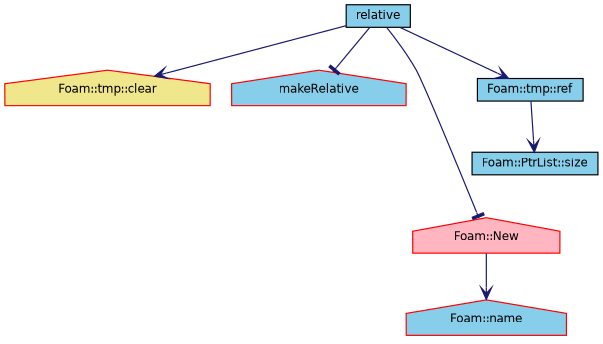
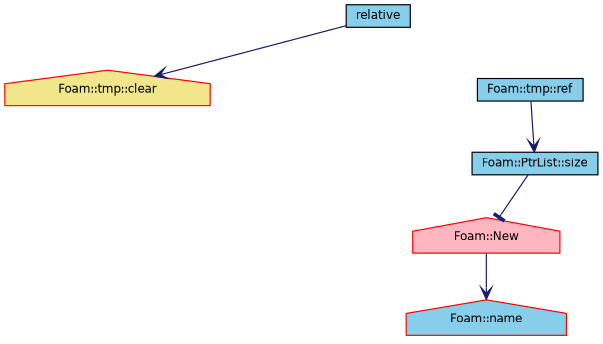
  digraph {
    rankdir=TB
    node [color=red fillcolor=skyblue fontname=Helvetica fontsize=10 shape=house style=filled]
    edge [arrowhead=vee color=midnightblue fontname=Helvetica fontsize=10 labelfontname=Helvetica labelfontsize=10 style=solid]
    n1 [color=black fontcolor=black height=0.2 label=relative shape=box width=0.4]
    n2 [fillcolor=khaki height=0.2 label="Foam::tmp::clear" width=0.4]
-   n3 [height=0.2 label=makeRelative width=0.4]
    n4 [fillcolor=lightpink height=0.2 label="Foam::New" width=0.4]
    n5 [color=black height=0.2 label="Foam::tmp::ref" shape=box width=0.4]
    n6 [height=0.2 label="Foam::name" width=0.4]
    n7 [color=black height=0.2 label="Foam::PtrList::size" shape=box width=0.4]
    n1 -> n2
-   n1 -> n3 [arrowhead=tee]
-   n1 -> n4 [arrowhead=tee]
-   n1 -> n5
+   n7 -> n4 [arrowhead=tee]
    n4 -> n6
    n5 -> n7
  }
